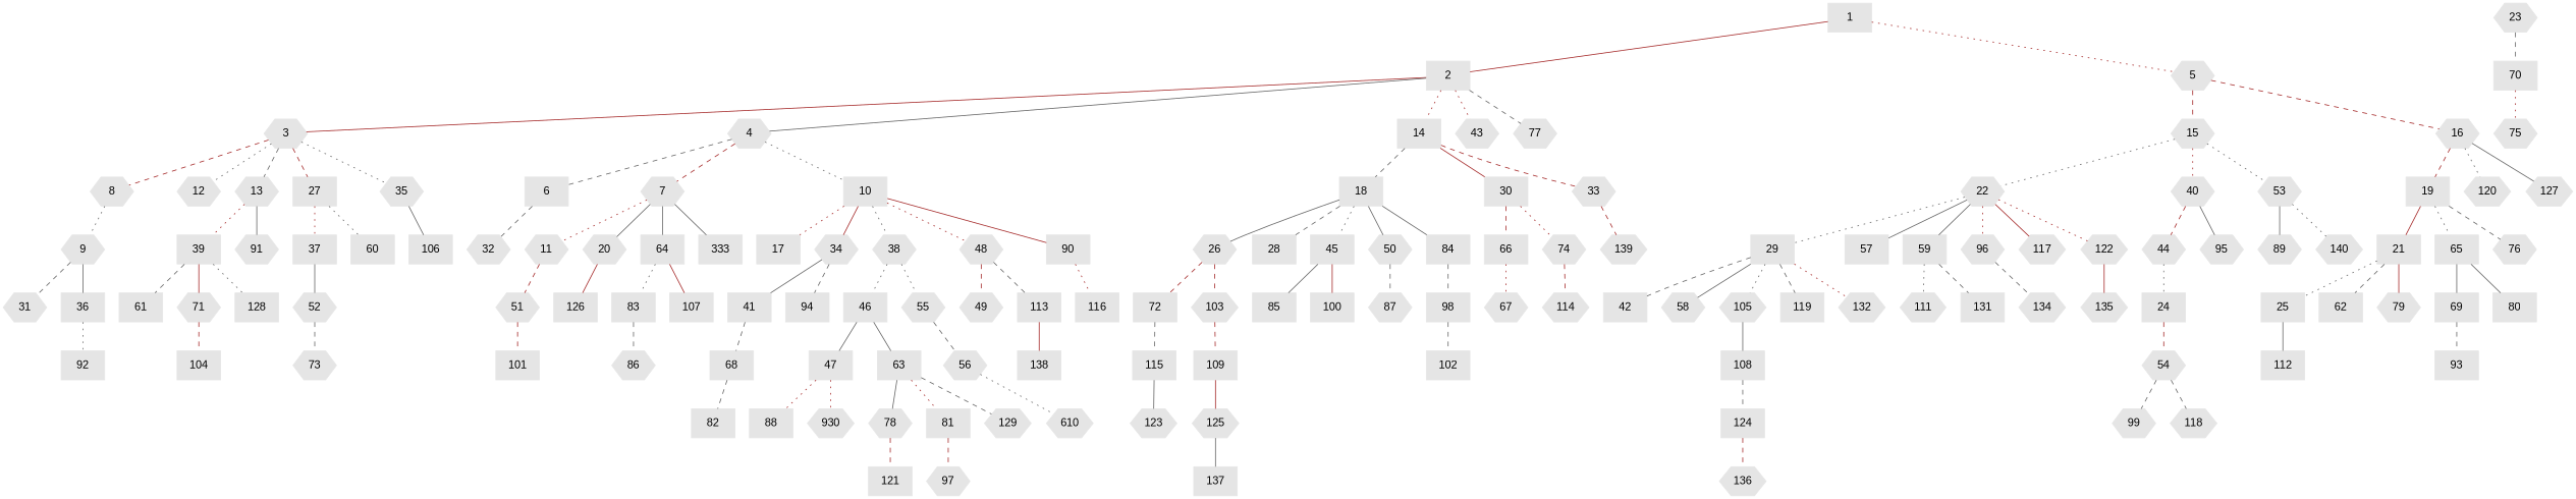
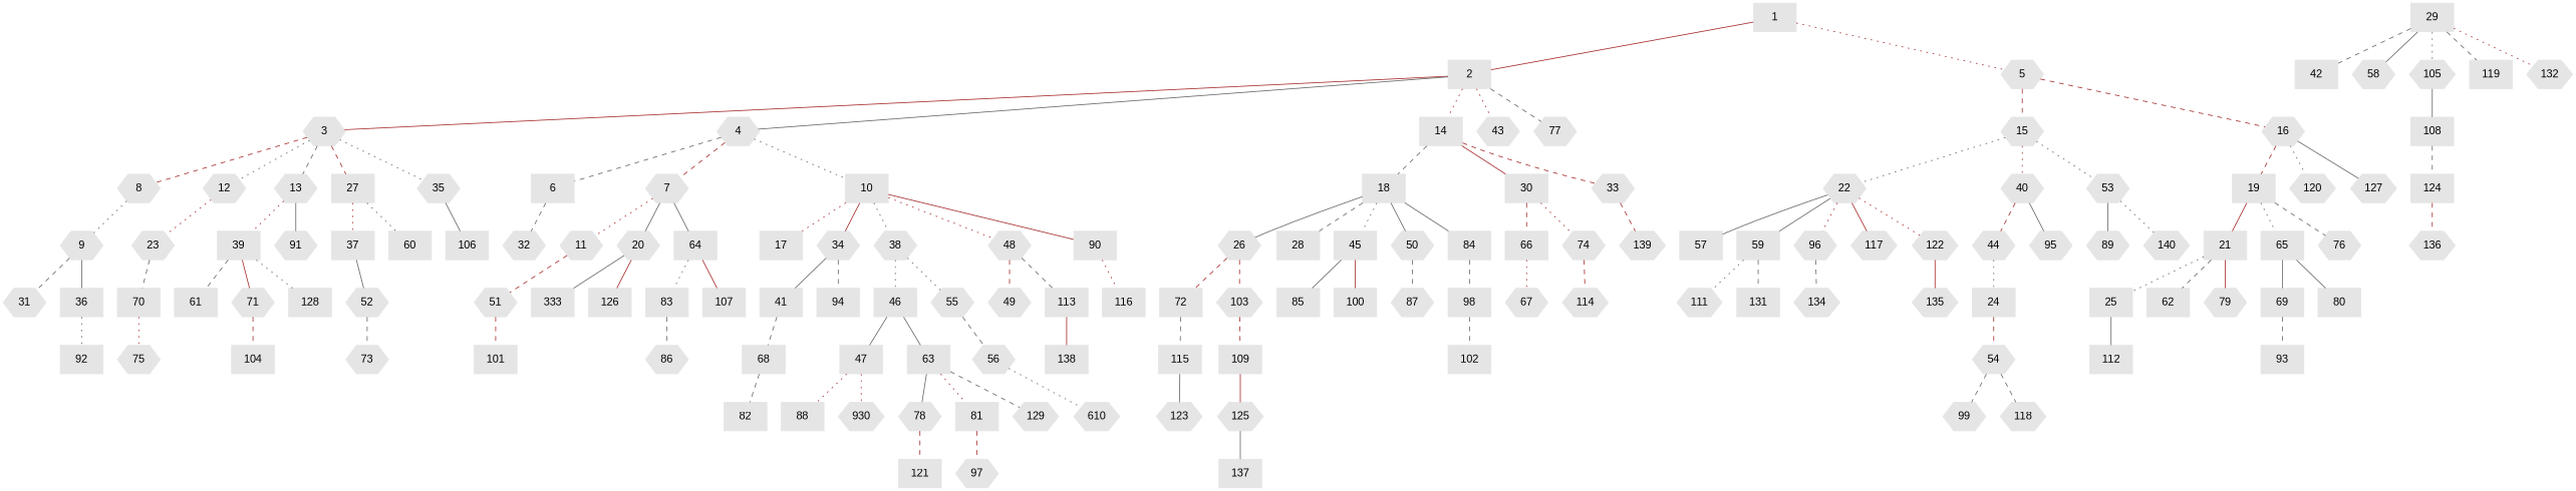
  graph {
    fontname="Liberation Sans"
    node [color=gray90 fontname="Liberation Sans" shape=hexagon style=filled]
    edge [color=gray40 fontname="Liberation Sans" style=dashed]
    1 [shape=box]
    2 [shape=box]
    5
    3
    4
    14 [shape=box]
    43
    77
    15
    16
    8
    12
    13
    27 [shape=box]
    35
    6 [shape=box]
    7
    10 [shape=box]
    18 [shape=box]
    30 [shape=box]
    33
    9
    23
    39 [shape=box]
    91
    37 [shape=box]
    60 [shape=box]
    106 [shape=box]
    32
    11
    20
    64 [shape=box]
    n33 [label=333 shape=box]
    17 [shape=box]
    34
    38
    48
    90 [shape=box]
    22
    40
    53
    19 [shape=box]
    120
    127
    51
    126 [shape=box]
    83 [shape=box]
    107 [shape=box]
    31
    36 [shape=box]
    92 [shape=box]
    41 [shape=box]
    94 [shape=box]
    46 [shape=box]
    55
    49
    113 [shape=box]
    116 [shape=box]
    101 [shape=box]
    70 [shape=box]
    61 [shape=box]
    71
    128 [shape=box]
    26
    28 [shape=box]
    45 [shape=box]
    50
    84 [shape=box]
    66 [shape=box]
    74
    139
    29 [shape=box]
    57 [shape=box]
    59 [shape=box]
    96
    117
    122
    24 [shape=box]
    54
    44
    95
    89
    140
    21 [shape=box]
    65 [shape=box]
    76
    72 [shape=box]
    103
    85 [shape=box]
    100 [shape=box]
    87
    98 [shape=box]
    25 [shape=box]
    62 [shape=box]
    79
    69 [shape=box]
    80 [shape=box]
    112 [shape=box]
    42 [shape=box]
    58
    105
    119 [shape=box]
    132
    111
    131 [shape=box]
    134
    135
    75
    99
    118
    115 [shape=box]
    109 [shape=box]
    52
    108 [shape=box]
    67
    114
    68 [shape=box]
    73
    47 [shape=box]
    63 [shape=box]
    56
    104 [shape=box]
    82 [shape=box]
    88 [shape=box]
    n125 [label=930]
    78
    81 [shape=box]
    129
    138 [shape=box]
    n130 [label=610]
    121 [shape=box]
    97
    86
    93 [shape=box]
    123
    102 [shape=box]
    125
    124 [shape=box]
    136
    137 [shape=box]
    1 -- 2 [color=brown style=solid]
    1 -- 5 [color=brown style=dotted]
    2 -- 3 [color=brown style=solid]
    2 -- 4 [style=solid]
    2 -- 14 [color=brown style=dotted]
    2 -- 43 [color=brown style=dotted]
    2 -- 77
    5 -- 15 [color=brown]
    5 -- 16 [color=brown]
    3 -- 8 [color=brown]
    3 -- 12 [style=dotted]
    3 -- 13
    3 -- 27 [color=brown]
    3 -- 35 [style=dotted]
    4 -- 6
    4 -- 7 [color=brown]
    4 -- 10 [style=dotted]
    14 -- 18
    14 -- 30 [color=brown style=solid]
    14 -- 33 [color=brown]
    15 -- 22 [style=dotted]
    15 -- 40 [color=brown style=dotted]
    15 -- 53 [style=dotted]
    16 -- 19 [color=brown]
    16 -- 120 [style=dotted]
    16 -- 127 [style=solid]
    8 -- 9 [style=dotted]
+   12 -- 23 [color=brown style=dotted]
    13 -- 39 [color=brown style=dotted]
    13 -- 91 [style=solid]
    27 -- 37 [color=brown style=dotted]
    27 -- 60 [style=dotted]
    35 -- 106 [style=solid]
    6 -- 32
    7 -- 11 [color=brown style=dotted]
    7 -- 20 [style=solid]
    7 -- 64 [style=solid]
-   7 -- n33 [style=solid]
+   20 -- n33 [style=solid]
    10 -- 17 [color=brown style=dotted]
    10 -- 34 [color=brown style=solid]
    10 -- 38 [style=dotted]
    10 -- 48 [color=brown style=dotted]
    10 -- 90 [color=brown style=solid]
    18 -- 26 [style=solid]
    18 -- 28
    18 -- 45 [style=dotted]
    18 -- 50 [style=solid]
    18 -- 84 [style=solid]
    30 -- 66 [color=brown]
    30 -- 74 [color=brown style=dotted]
    33 -- 139 [color=brown]
    9 -- 31
    9 -- 36 [style=solid]
    23 -- 70
    39 -- 61
    39 -- 71 [color=brown style=solid]
    39 -- 128 [style=dotted]
    37 -- 52 [style=solid]
    11 -- 51 [color=brown]
    20 -- 126 [color=brown style=solid]
    64 -- 83 [style=dotted]
    64 -- 107 [color=brown style=solid]
    34 -- 41 [style=solid]
    34 -- 94
    38 -- 46 [style=dotted]
    38 -- 55 [style=dotted]
    48 -- 49 [color=brown]
    48 -- 113
    90 -- 116 [color=brown style=dotted]
-   22 -- 29 [style=dotted]
    22 -- 57 [style=solid]
    22 -- 59 [style=solid]
    22 -- 96 [color=brown style=dotted]
    22 -- 117 [color=brown style=solid]
    22 -- 122 [color=brown style=dotted]
    40 -- 44 [color=brown]
    40 -- 95 [style=solid]
    53 -- 89 [style=solid]
    53 -- 140 [style=dotted]
    19 -- 21 [color=brown style=solid]
    19 -- 65 [style=dotted]
    19 -- 76
    51 -- 101 [color=brown]
    83 -- 86
    36 -- 92 [style=dotted]
    41 -- 68
    46 -- 47 [style=solid]
    46 -- 63 [style=solid]
    55 -- 56
    113 -- 138 [color=brown style=solid]
    70 -- 75 [color=brown style=dotted]
    71 -- 104 [color=brown]
    26 -- 72 [color=brown]
    26 -- 103 [color=brown]
    45 -- 85 [style=solid]
    45 -- 100 [color=brown style=solid]
    50 -- 87
    84 -- 98
    66 -- 67 [color=brown style=dotted]
    74 -- 114 [color=brown]
    29 -- 42
    29 -- 58 [style=solid]
    29 -- 105 [style=dotted]
    29 -- 119
    29 -- 132 [color=brown style=dotted]
    59 -- 111 [style=dotted]
    59 -- 131
    96 -- 134
    122 -- 135 [color=brown style=solid]
    24 -- 54 [color=brown]
    54 -- 99
    54 -- 118
    44 -- 24 [style=dotted]
    21 -- 25 [style=dotted]
    21 -- 62
    21 -- 79 [color=brown style=solid]
    65 -- 69 [style=solid]
    65 -- 80 [style=solid]
    72 -- 115
    103 -- 109 [color=brown]
    98 -- 102
    25 -- 112 [style=solid]
    69 -- 93
    105 -- 108 [style=solid]
    115 -- 123 [style=solid]
    109 -- 125 [color=brown style=solid]
    52 -- 73
    108 -- 124
    68 -- 82
    47 -- 88 [color=brown style=dotted]
    47 -- n125 [color=brown style=dotted]
    63 -- 78 [style=solid]
    63 -- 81 [color=brown style=dotted]
    63 -- 129
    56 -- n130 [style=dotted]
    78 -- 121 [color=brown]
    81 -- 97 [color=brown]
    125 -- 137 [style=solid]
    124 -- 136 [color=brown]
  }
